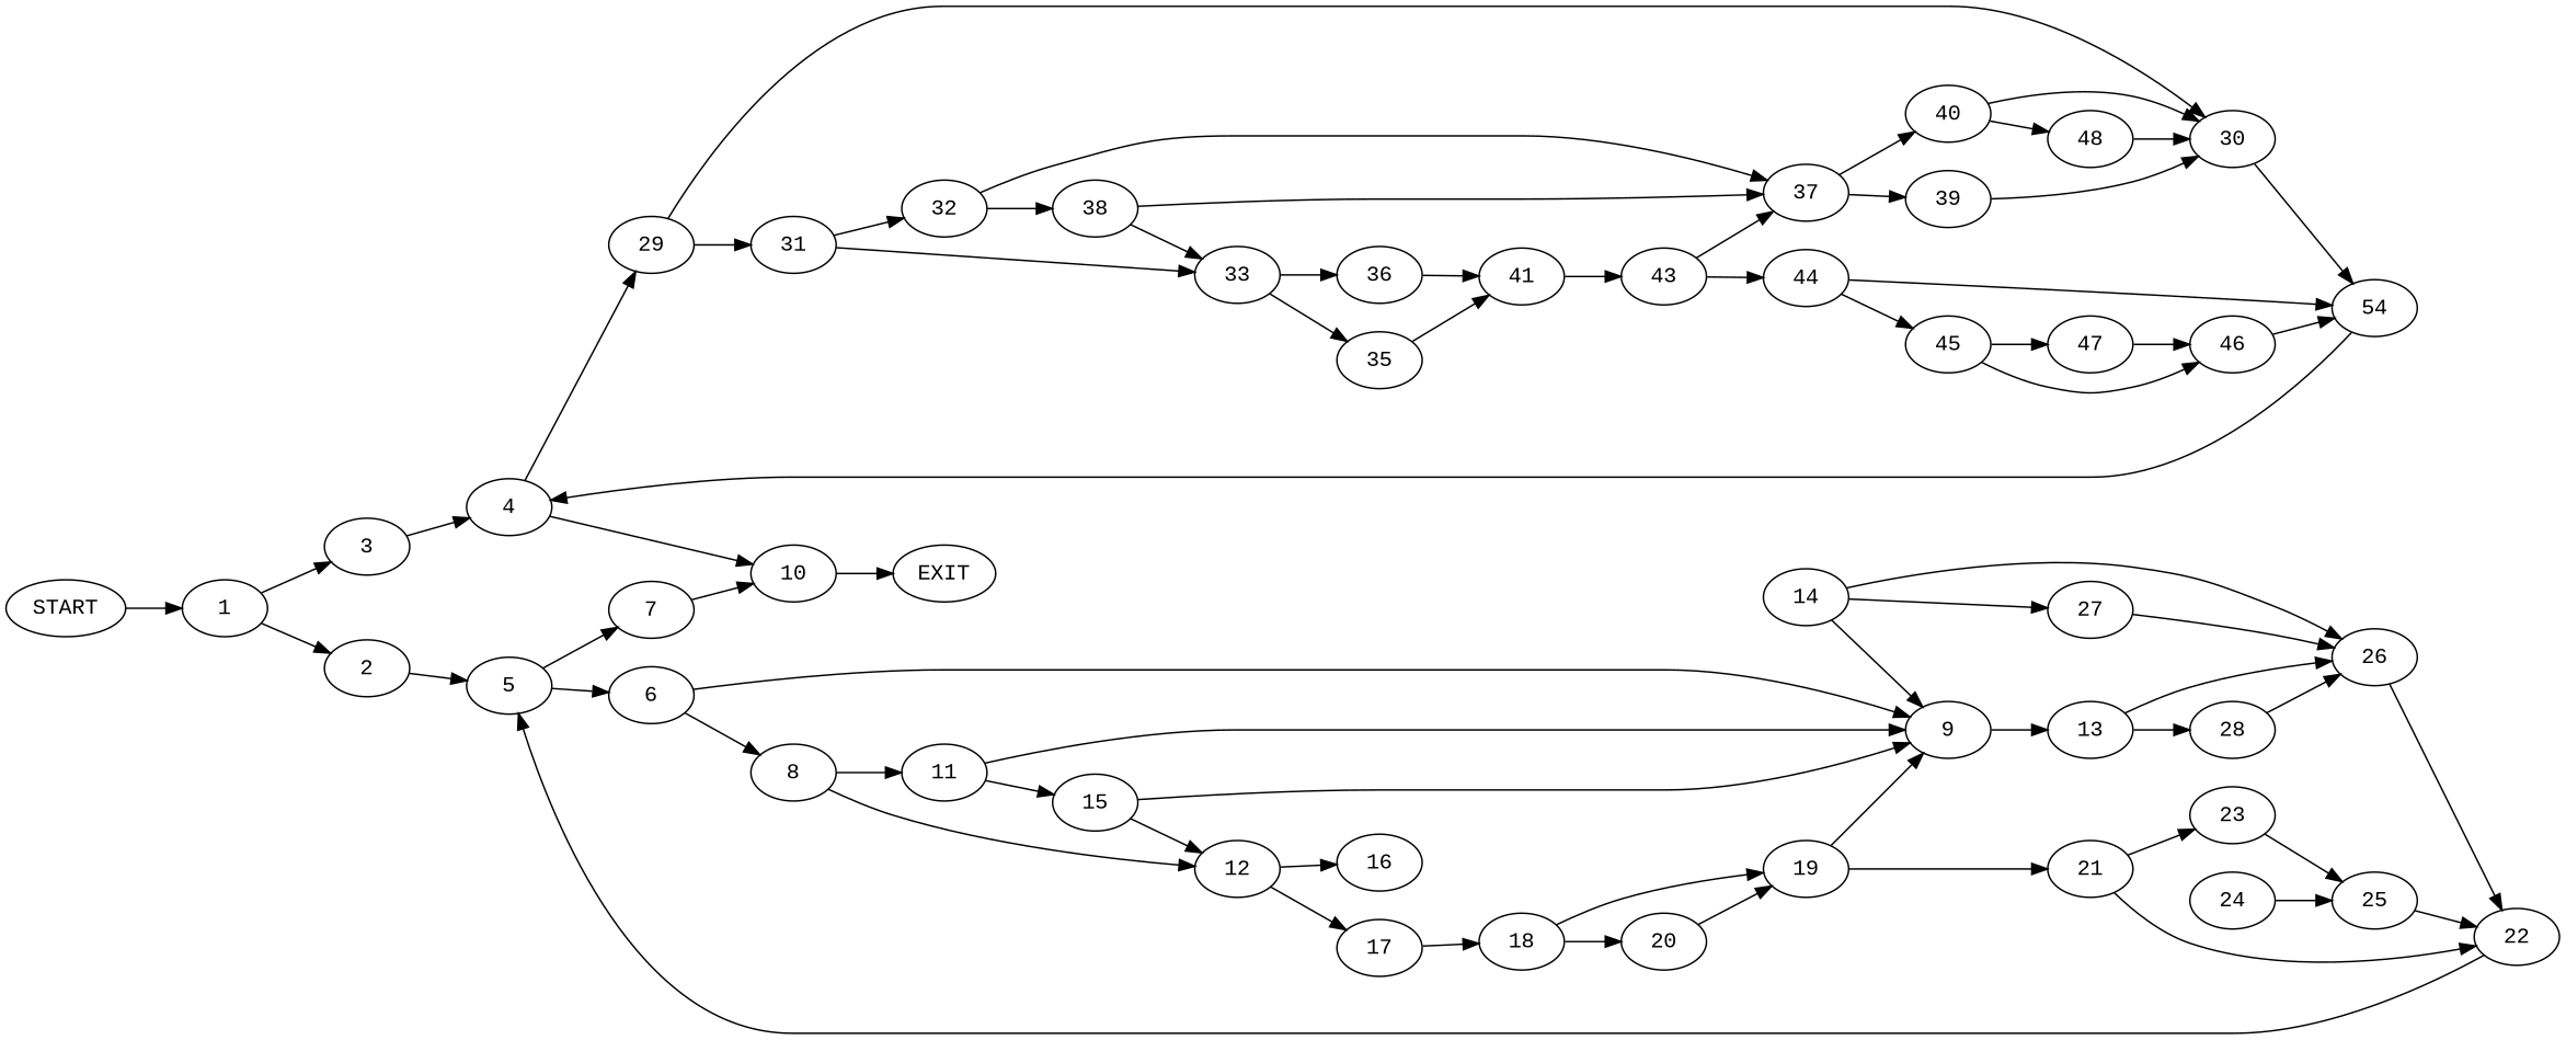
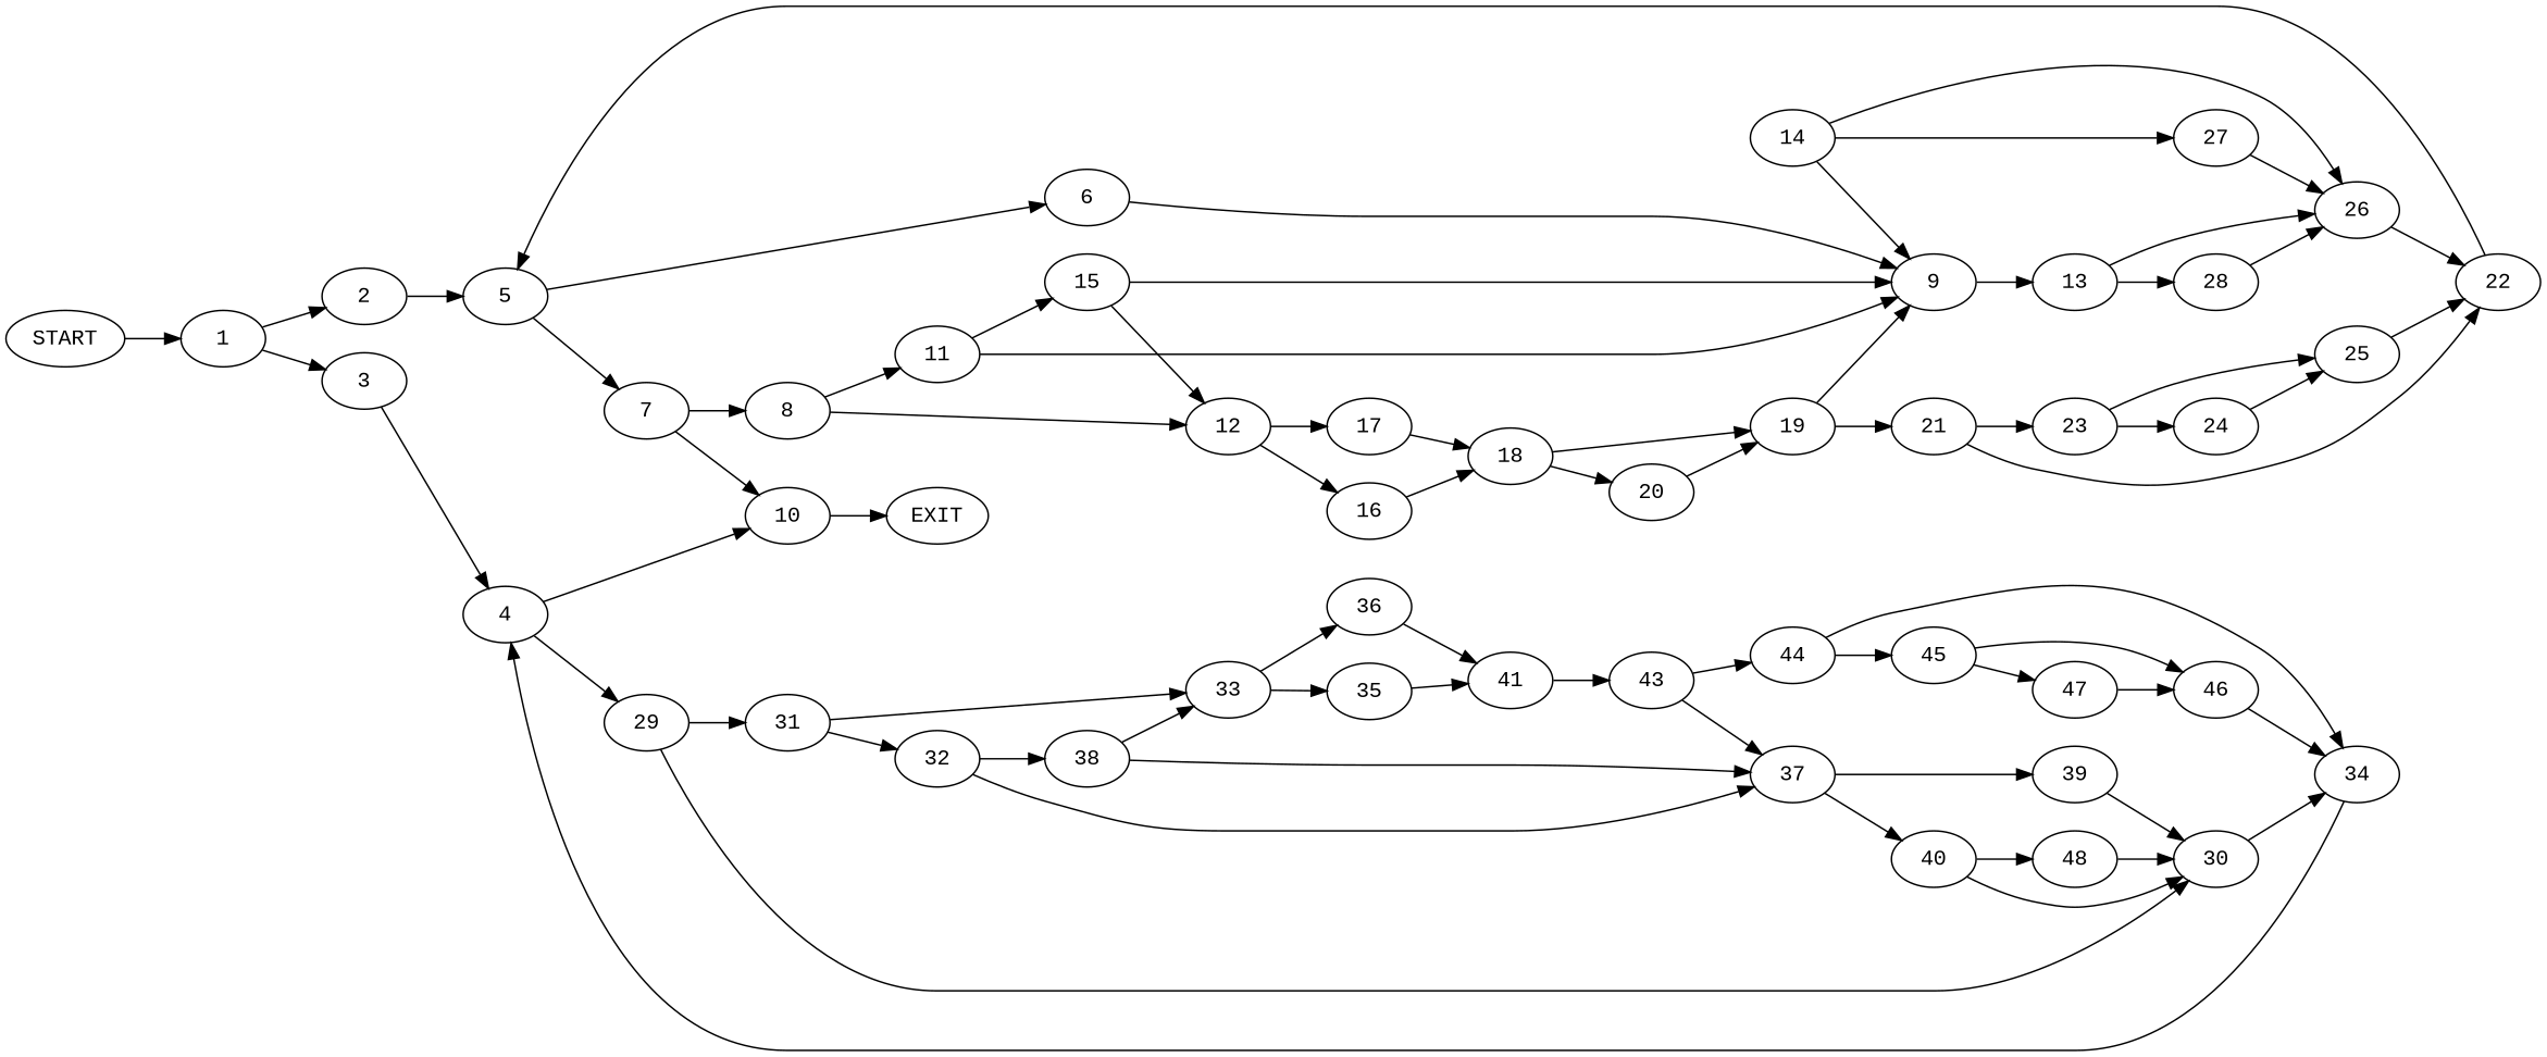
  digraph {
    fontname="Liberation Mono"
    rankdir=LR
    node [fontname="Liberation Mono"]
    edge [fontname="Liberation Mono"]
    n1 [label=START]
    1
    2
    3
    n5 [label=EXIT]
    5
    4
    6
    7
    10
    29
    30
    31
    8
    9
    11
    12
    13
    15
    16
    17
    26
    28
    14
    27
    18
    22
    19
    20
    21
    23
    24
    25
-   34 [label=54]
+   34
    32
    33
    37
    38
    35
    36
    39
    40
    41
    43
    48
    44
    45
    46
    47
    n1 -> 1
    1 -> 2
    1 -> 3
    2 -> 5
    3 -> 4
    5 -> 6
    5 -> 7
    4 -> 10
    4 -> 29
-   6 -> 8
+   7 -> 8
    6 -> 9
    7 -> 10
    10 -> n5
    29 -> 30
    29 -> 31
    30 -> 34
    31 -> 32
    31 -> 33
    8 -> 11
    8 -> 12
    9 -> 13
    11 -> 9
    11 -> 15
    12 -> 16
    12 -> 17
    13 -> 26
    13 -> 28
    15 -> 9
    15 -> 12
+   16 -> 18
    17 -> 18
    26 -> 22
    28 -> 26
    14 -> 9
    14 -> 26
    14 -> 27
    27 -> 26
    18 -> 19
    18 -> 20
    22 -> 5
    19 -> 9
    19 -> 21
    20 -> 19
    21 -> 22
    21 -> 23
+   23 -> 24
    23 -> 25
    24 -> 25
    25 -> 22
    34 -> 4
    32 -> 37
    32 -> 38
    33 -> 35
    33 -> 36
    37 -> 39
    37 -> 40
    38 -> 33
    38 -> 37
    35 -> 41
    36 -> 41
    39 -> 30
    40 -> 30
    40 -> 48
    41 -> 43
    43 -> 37
    43 -> 44
    48 -> 30
    44 -> 34
    44 -> 45
    45 -> 46
    45 -> 47
    46 -> 34
    47 -> 46
  }
